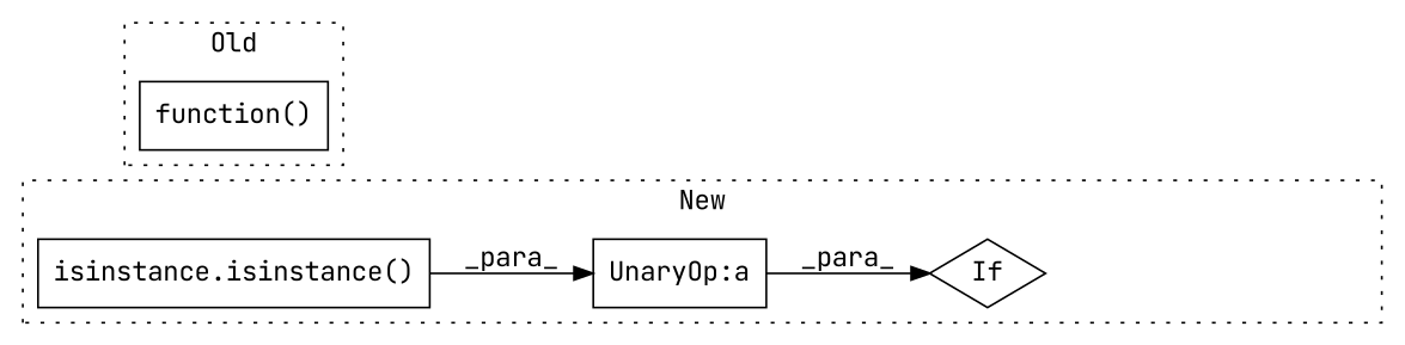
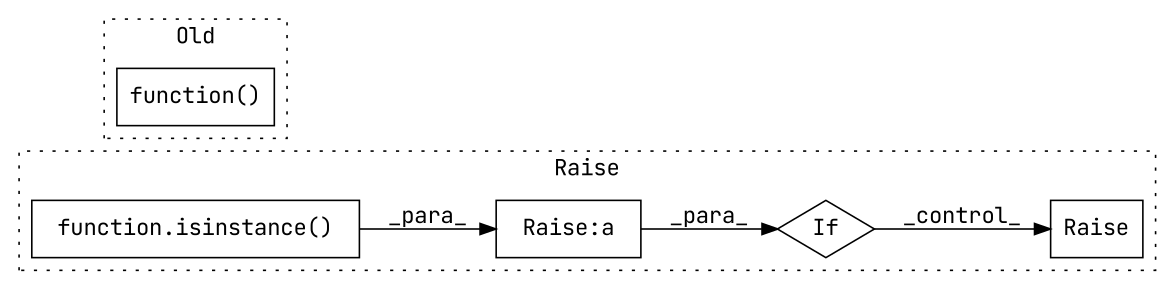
  digraph {
    fontname="JetBrains Mono"
    rankdir=LR
    node [a=75 fontname="JetBrains Mono" shape=box]
    edge [fontname="JetBrains Mono"]
    n1 [a=96 l=3 label=If s=31250 shape=diamond]
-   n3 [a=61 l=25 label="UnaryOp:a" s=31253]
-   n4 [l="11,1" label="isinstance.isinstance()" s="31257,31277"]
+   n2 [a=91 l=6 label=Raise s=31292]
+   n3 [a=61 l=25 label="Raise:a" s=31253]
+   n4 [l="11,1" label="function.isinstance()" s="31257,31277"]
    n5 [l="14,1" label="function()" s="2852,2887"]
    subgraph cluster_1 {
-     label=New
+     label=Raise
      style=dotted
      n1
+     n2
      n3
      n4
    }
    subgraph cluster_2 {
      label=Old
      style=dotted
      n5
    }
+   n1 -> n2 [label=_control_]
    n3 -> n1 [label=_para_]
    n4 -> n3 [label=_para_]
  }
